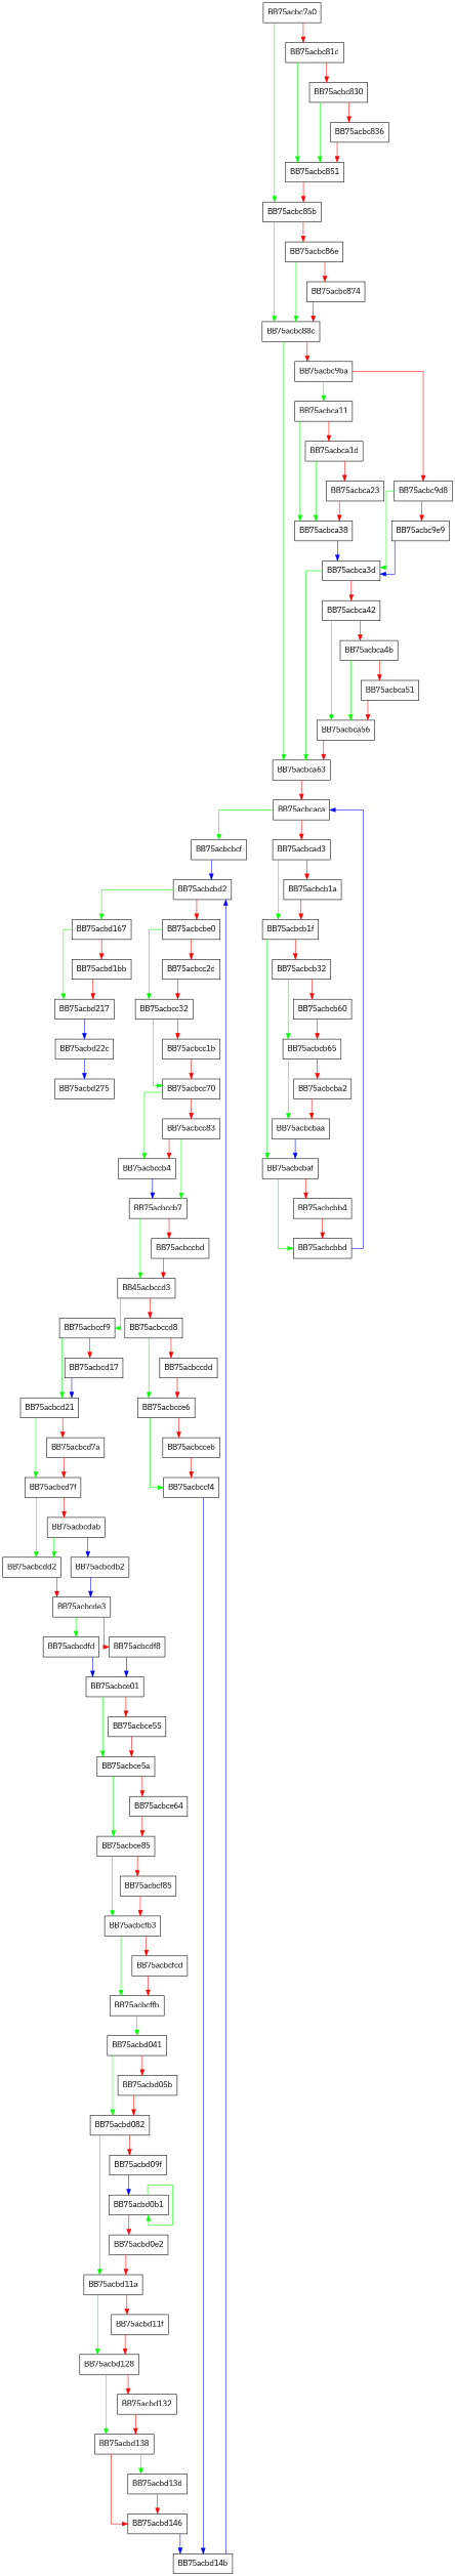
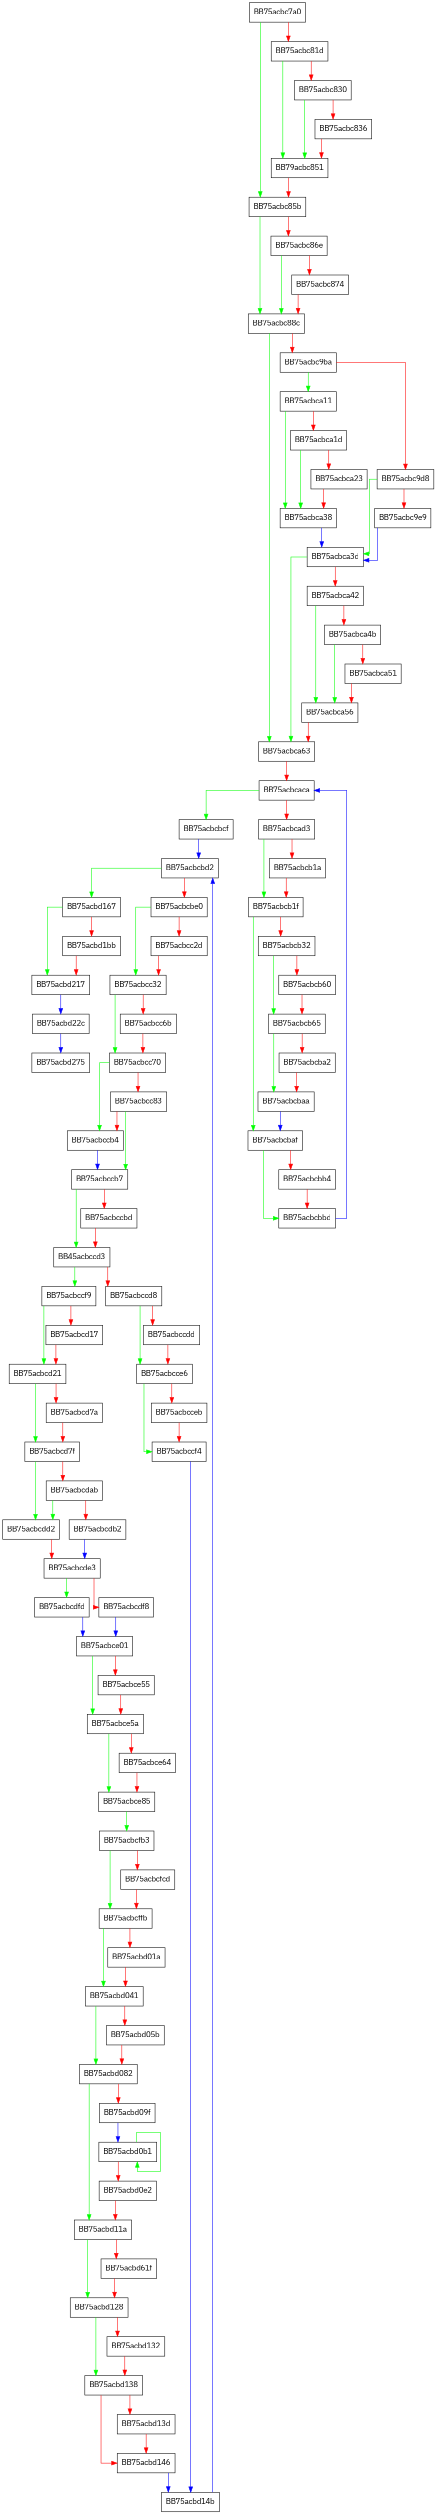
  digraph {
    fontname="IBM Plex Sans"
    splines=ortho
    node [fontname="IBM Plex Sans" shape=box]
    edge [color=red fontname="IBM Plex Sans"]
    BB75acbc7a0
    BB75acbc85b
    BB75acbc81d
    BB75acbc88c
    BB75acbc86e
-   BB75acbc851
+   BB75acbc851 [label=BB79acbc851]
    BB75acbc830
    BB75acbca63
    BB75acbc9ba
    BB75acbc874
    BB75acbc836
    BB75acbcaca
    BB75acbca11
    BB75acbc9d8
    BB75acbcbcf
    BB75acbcad3
    BB75acbca38
    BB75acbca1d
    BB75acbca3d
    BB75acbc9e9
    BB75acbca23
    BB75acbca42
    BB75acbca56
    BB75acbca4b
    BB75acbca51
    BB75acbcbd2
    BB75acbcb1f
    BB75acbcb1a
    BB75acbd167
    BB75acbcbe0
    BB75acbcbaf
    BB75acbcb32
    BB75acbcbbd
    BB75acbcbb4
    BB75acbcb65
    BB75acbcb60
    BB75acbcbaa
    BB75acbcba2
    BB75acbd217
    BB75acbd1bb
    BB75acbcc32
    BB75acbcc2d
    BB75acbd22c
    BB75acbcc70
-   BB75acbcc6b [label=BB75acbcc1b]
+   BB75acbcc6b
    BB75acbccb4
    BB75acbcc83
    BB75acbccb7
    n49 [label=BB45acbccd3]
    BB75acbccbd
    BB75acbccf9
    BB75acbccd8
    BB75acbcd21
    BB75acbcd17
    BB75acbcce6
    BB75acbccdd
    BB75acbcd7f
    BB75acbcd7a
    BB75acbccf4
    BB75acbcceb
    BB75acbd14b
    BB75acbcdd2
    BB75acbcdab
    n64 [label=BB75acbcde3]
    BB75acbcdb2
    BB75acbcdfd
    BB75acbcdf8
    BB75acbce01
    BB75acbce5a
    BB75acbce55
    BB75acbce85
    BB75acbce64
    BB75acbcfb3
-   BB75acbcf85
    BB75acbcffb
    BB75acbcfcd
    BB75acbd041
+   BB75acbd01a
    BB75acbd082
    BB75acbd05b
    BB75acbd11a
    BB75acbd09f
    BB75acbd128
-   BB75acbd11f
+   BB75acbd11f [label=BB75acbd61f]
    BB75acbd0b1
    BB75acbd138
    BB75acbd132
    BB75acbd0e2
    BB75acbd146
    BB75acbd13d
    BB75acbd275
    BB75acbc7a0 -> BB75acbc85b [color=green]
    BB75acbc7a0 -> BB75acbc81d
    BB75acbc85b -> BB75acbc88c [color=green]
    BB75acbc85b -> BB75acbc86e
    BB75acbc81d -> BB75acbc851 [color=green]
    BB75acbc81d -> BB75acbc830
    BB75acbc88c -> BB75acbca63 [color=green]
    BB75acbc88c -> BB75acbc9ba
    BB75acbc86e -> BB75acbc88c [color=green]
    BB75acbc86e -> BB75acbc874
    BB75acbc851 -> BB75acbc85b
    BB75acbc830 -> BB75acbc851 [color=green]
    BB75acbc830 -> BB75acbc836
    BB75acbca63 -> BB75acbcaca
    BB75acbc9ba -> BB75acbca11 [color=green]
    BB75acbc9ba -> BB75acbc9d8
    BB75acbc874 -> BB75acbc88c
    BB75acbc836 -> BB75acbc851
    BB75acbcaca -> BB75acbcbcf [color=green]
    BB75acbcaca -> BB75acbcad3
    BB75acbca11 -> BB75acbca38 [color=green]
    BB75acbca11 -> BB75acbca1d
    BB75acbc9d8 -> BB75acbca3d [color=green]
    BB75acbc9d8 -> BB75acbc9e9
    BB75acbcbcf -> BB75acbcbd2 [color=blue]
    BB75acbcad3 -> BB75acbcb1f [color=green]
    BB75acbcad3 -> BB75acbcb1a
    BB75acbca38 -> BB75acbca3d [color=blue]
    BB75acbca1d -> BB75acbca38 [color=green]
    BB75acbca1d -> BB75acbca23
    BB75acbca3d -> BB75acbca63 [color=green]
    BB75acbca3d -> BB75acbca42
    BB75acbc9e9 -> BB75acbca3d [color=blue]
    BB75acbca23 -> BB75acbca38
    BB75acbca42 -> BB75acbca56 [color=green]
    BB75acbca42 -> BB75acbca4b
    BB75acbca56 -> BB75acbca63
    BB75acbca4b -> BB75acbca56 [color=green]
    BB75acbca4b -> BB75acbca51
    BB75acbca51 -> BB75acbca56
    BB75acbcbd2 -> BB75acbd167 [color=green]
    BB75acbcbd2 -> BB75acbcbe0
    BB75acbcb1f -> BB75acbcbaf [color=green]
    BB75acbcb1f -> BB75acbcb32
    BB75acbcb1a -> BB75acbcb1f
    BB75acbd167 -> BB75acbd217 [color=green]
    BB75acbd167 -> BB75acbd1bb
    BB75acbcbe0 -> BB75acbcc32 [color=green]
    BB75acbcbe0 -> BB75acbcc2d
    BB75acbcbaf -> BB75acbcbbd [color=green]
    BB75acbcbaf -> BB75acbcbb4
    BB75acbcb32 -> BB75acbcb65 [color=green]
    BB75acbcb32 -> BB75acbcb60
    BB75acbcbbd -> BB75acbcaca [color=blue]
    BB75acbcbb4 -> BB75acbcbbd
    BB75acbcb65 -> BB75acbcbaa [color=green]
    BB75acbcb65 -> BB75acbcba2
    BB75acbcb60 -> BB75acbcb65
    BB75acbcbaa -> BB75acbcbaf [color=blue]
    BB75acbcba2 -> BB75acbcbaa
    BB75acbd217 -> BB75acbd22c [color=blue]
    BB75acbd1bb -> BB75acbd217
    BB75acbcc32 -> BB75acbcc70 [color=green]
    BB75acbcc32 -> BB75acbcc6b
    BB75acbcc2d -> BB75acbcc32
    BB75acbd22c -> BB75acbd275 [color=blue]
    BB75acbcc70 -> BB75acbccb4 [color=green]
    BB75acbcc70 -> BB75acbcc83
    BB75acbcc6b -> BB75acbcc70
    BB75acbccb4 -> BB75acbccb7 [color=blue]
    BB75acbcc83 -> BB75acbccb4
    BB75acbcc83 -> BB75acbccb7 [color=green]
    BB75acbccb7 -> n49 [color=green]
    BB75acbccb7 -> BB75acbccbd
    n49 -> BB75acbccf9 [color=green]
    n49 -> BB75acbccd8
    BB75acbccbd -> n49
    BB75acbccf9 -> BB75acbcd21 [color=green]
    BB75acbccf9 -> BB75acbcd17
    BB75acbccd8 -> BB75acbcce6 [color=green]
    BB75acbccd8 -> BB75acbccdd
    BB75acbcd21 -> BB75acbcd7f [color=green]
    BB75acbcd21 -> BB75acbcd7a
-   BB75acbcd17 -> BB75acbcd21 [color=blue]
+   BB75acbcd17 -> BB75acbcd21
    BB75acbcce6 -> BB75acbccf4 [color=green]
    BB75acbcce6 -> BB75acbcceb
    BB75acbccdd -> BB75acbcce6
    BB75acbcd7f -> BB75acbcdd2 [color=green]
    BB75acbcd7f -> BB75acbcdab
    BB75acbcd7a -> BB75acbcd7f
    BB75acbccf4 -> BB75acbd14b [color=blue]
    BB75acbcceb -> BB75acbccf4
    BB75acbd14b -> BB75acbcbd2 [color=blue]
    BB75acbcdd2 -> n64
    BB75acbcdab -> BB75acbcdd2 [color=green]
-   BB75acbcdab -> BB75acbcdb2 [color=blue]
+   BB75acbcdab -> BB75acbcdb2
    n64 -> BB75acbcdfd [color=green]
    n64 -> BB75acbcdf8
    BB75acbcdb2 -> n64 [color=blue]
    BB75acbcdfd -> BB75acbce01 [color=blue]
    BB75acbcdf8 -> BB75acbce01 [color=blue]
    BB75acbce01 -> BB75acbce5a [color=green]
    BB75acbce01 -> BB75acbce55
    BB75acbce5a -> BB75acbce85 [color=green]
    BB75acbce5a -> BB75acbce64
    BB75acbce55 -> BB75acbce5a
    BB75acbce85 -> BB75acbcfb3 [color=green]
-   BB75acbce85 -> BB75acbcf85
    BB75acbce64 -> BB75acbce85
    BB75acbcfb3 -> BB75acbcffb [color=green]
    BB75acbcfb3 -> BB75acbcfcd
-   BB75acbcf85 -> BB75acbcfb3
    BB75acbcffb -> BB75acbd041 [color=green]
+   BB75acbcffb -> BB75acbd01a
    BB75acbcfcd -> BB75acbcffb
    BB75acbd041 -> BB75acbd082 [color=green]
    BB75acbd041 -> BB75acbd05b
+   BB75acbd01a -> BB75acbd041
    BB75acbd082 -> BB75acbd11a [color=green]
    BB75acbd082 -> BB75acbd09f
    BB75acbd05b -> BB75acbd082
    BB75acbd11a -> BB75acbd128 [color=green]
    BB75acbd11a -> BB75acbd11f
    BB75acbd09f -> BB75acbd0b1 [color=blue]
    BB75acbd128 -> BB75acbd138 [color=green]
    BB75acbd128 -> BB75acbd132
    BB75acbd11f -> BB75acbd128
    BB75acbd0b1 -> BB75acbd0b1 [color=green]
    BB75acbd0b1 -> BB75acbd0e2
    BB75acbd138 -> BB75acbd146
-   BB75acbd138 -> BB75acbd13d [color=green]
+   BB75acbd138 -> BB75acbd13d
    BB75acbd132 -> BB75acbd138
    BB75acbd0e2 -> BB75acbd11a
    BB75acbd146 -> BB75acbd14b [color=blue]
    BB75acbd13d -> BB75acbd146
  }
